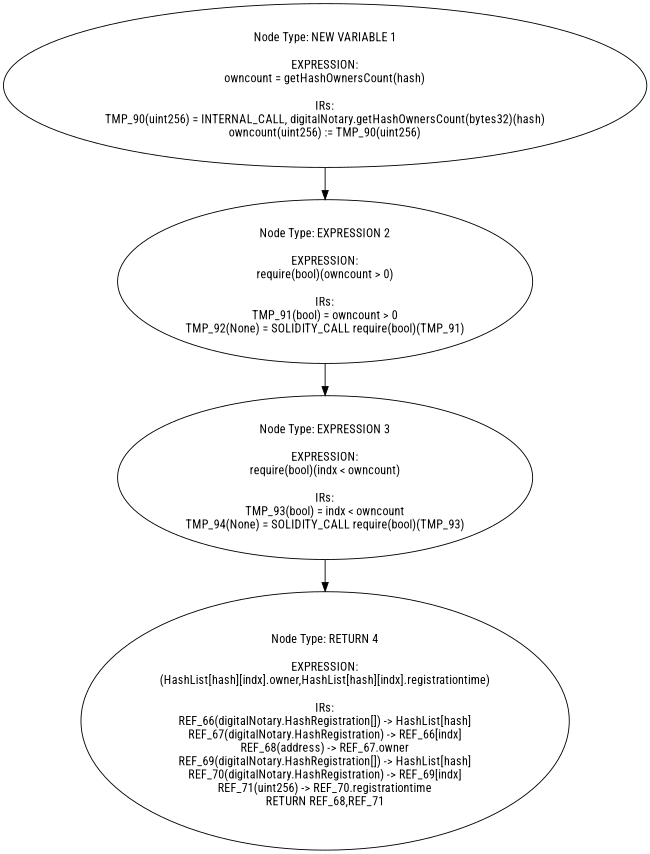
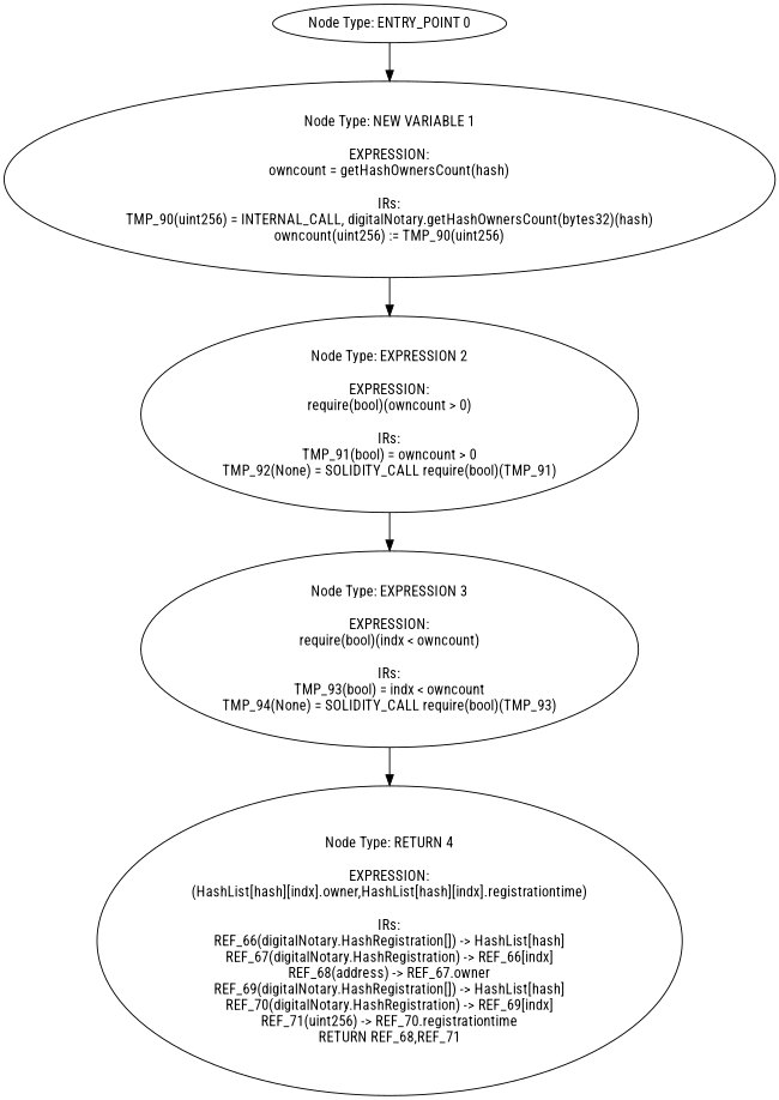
  digraph {
    fontname="Roboto Condensed"
    node [fontname="Roboto Condensed"]
    edge [fontname="Roboto Condensed"]
+   n1 [label="Node Type: ENTRY_POINT 0\n"]
    n2 [label="Node Type: NEW VARIABLE 1\n\nEXPRESSION:\nowncount = getHashOwnersCount(hash)\n\nIRs:\nTMP_90(uint256) = INTERNAL_CALL, digitalNotary.getHashOwnersCount(bytes32)(hash)\nowncount(uint256) := TMP_90(uint256)"]
    n3 [label="Node Type: EXPRESSION 2\n\nEXPRESSION:\nrequire(bool)(owncount > 0)\n\nIRs:\nTMP_91(bool) = owncount > 0\nTMP_92(None) = SOLIDITY_CALL require(bool)(TMP_91)"]
    n4 [label="Node Type: EXPRESSION 3\n\nEXPRESSION:\nrequire(bool)(indx < owncount)\n\nIRs:\nTMP_93(bool) = indx < owncount\nTMP_94(None) = SOLIDITY_CALL require(bool)(TMP_93)"]
    n5 [label="Node Type: RETURN 4\n\nEXPRESSION:\n(HashList[hash][indx].owner,HashList[hash][indx].registrationtime)\n\nIRs:\nREF_66(digitalNotary.HashRegistration[]) -> HashList[hash]\nREF_67(digitalNotary.HashRegistration) -> REF_66[indx]\nREF_68(address) -> REF_67.owner\nREF_69(digitalNotary.HashRegistration[]) -> HashList[hash]\nREF_70(digitalNotary.HashRegistration) -> REF_69[indx]\nREF_71(uint256) -> REF_70.registrationtime\nRETURN REF_68,REF_71"]
+   n1 -> n2
    n2 -> n3
    n3 -> n4
    n4 -> n5
  }
